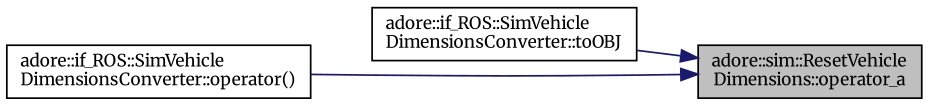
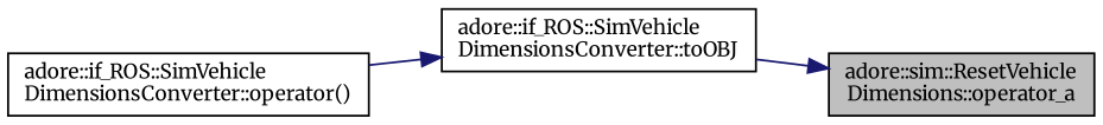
  digraph {
    fontname=Merriweather
    rankdir=RL
    node [color=black fillcolor=white fontname=Merriweather fontsize=10 shape=record style=filled]
    edge [color=midnightblue dir=back fontname=Merriweather fontsize=10 labelfontname=Helvetica labelfontsize=10 style=solid]
    n1 [fillcolor=grey75 fontcolor=black height=0.2 label="adore::sim::ResetVehicle\lDimensions::operator_a" width=0.4]
    n2 [height=0.2 label="adore::if_ROS::SimVehicle\lDimensionsConverter::toOBJ" width=0.4]
    n3 [height=0.2 label="adore::if_ROS::SimVehicle\lDimensionsConverter::operator()" width=0.4]
    n1 -> n2
-   n1 -> n3
+   n2 -> n3
  }
